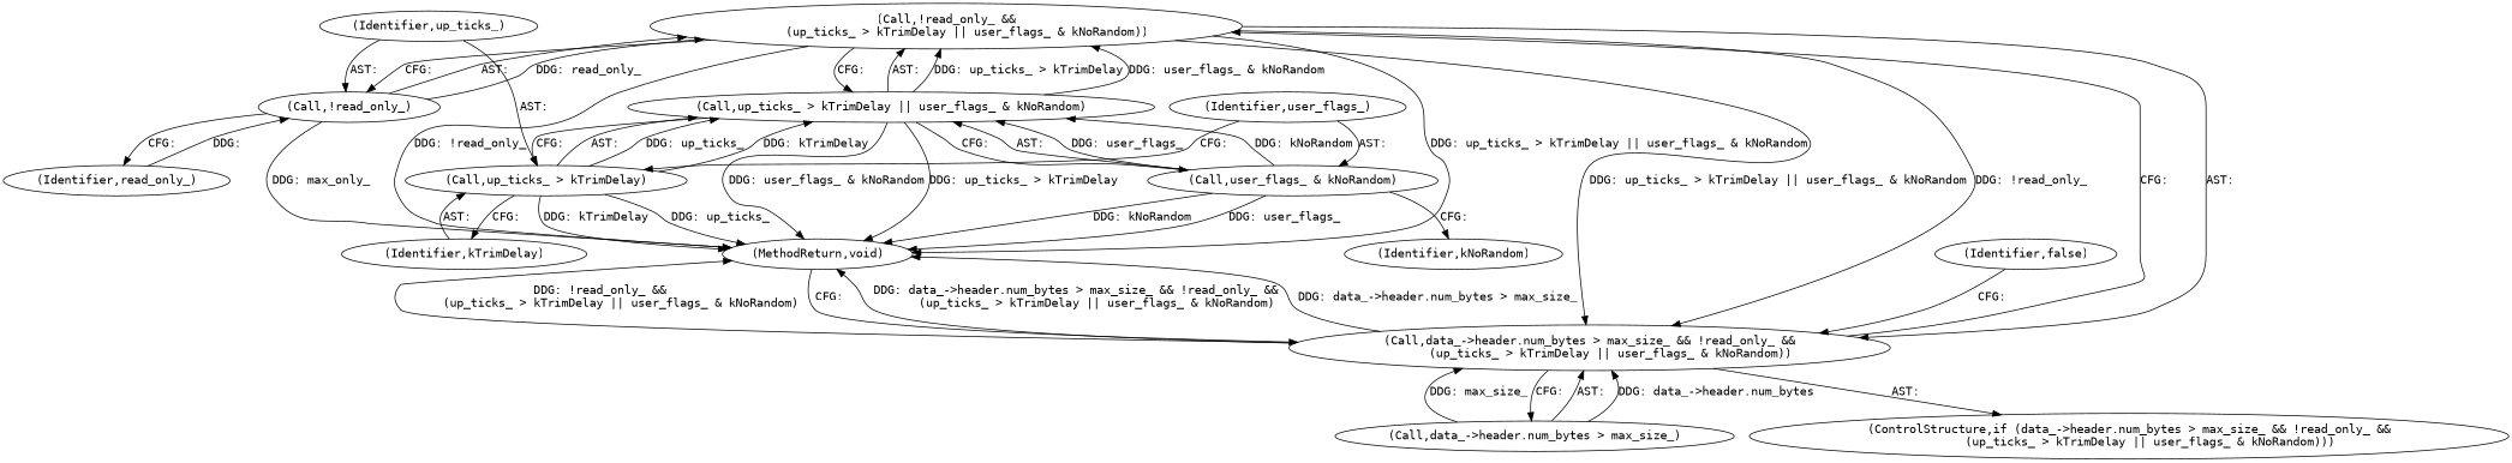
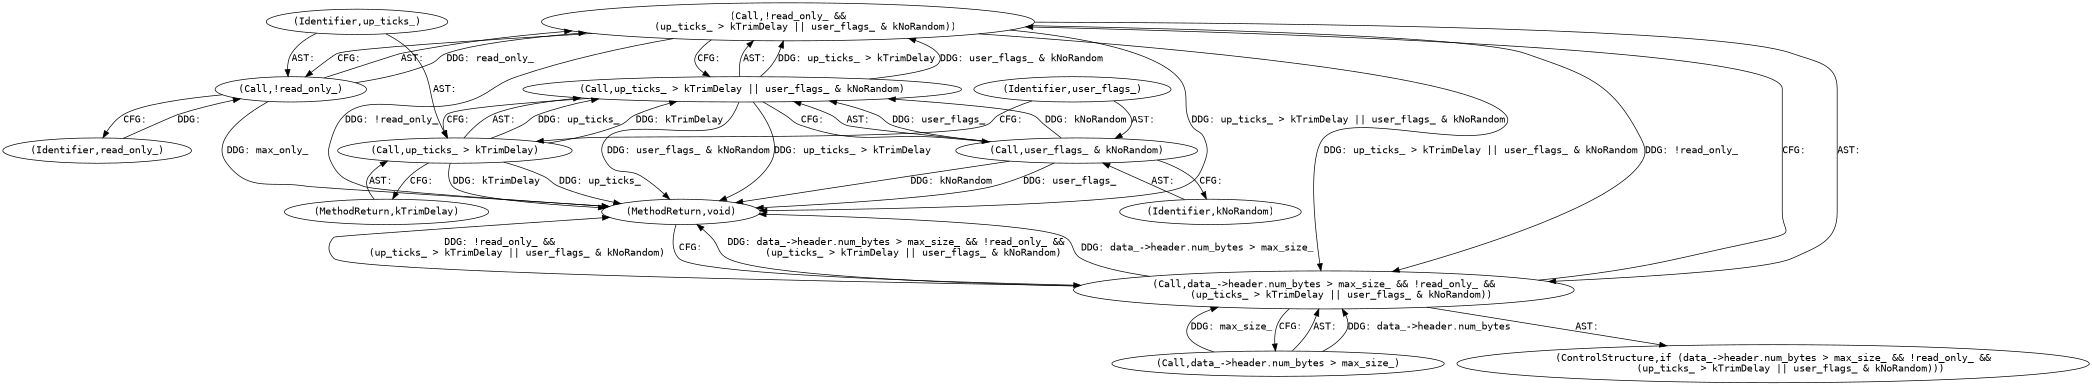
  digraph {
    fontname="DejaVu Sans Mono"
    node [fontname="DejaVu Sans Mono"]
    edge [fontname="DejaVu Sans Mono"]
    n1 [label="(Call,!read_only_ &&\n      (up_ticks_ > kTrimDelay || user_flags_ & kNoRandom))"]
    n2 [label="(Call,!read_only_)"]
    n3 [label="(Call,up_ticks_ > kTrimDelay || user_flags_ & kNoRandom)"]
    n4 [label="(Call,data_->header.num_bytes > max_size_ && !read_only_ &&\n      (up_ticks_ > kTrimDelay || user_flags_ & kNoRandom))"]
    n5 [label="(MethodReturn,void)"]
    n6 [label="(Identifier,read_only_)"]
    n7 [label="(Call,up_ticks_ > kTrimDelay)"]
    n8 [label="(Call,user_flags_ & kNoRandom)"]
    n9 [label="(Call,data_->header.num_bytes > max_size_)"]
    n10 [label="(ControlStructure,if (data_->header.num_bytes > max_size_ && !read_only_ &&\n      (up_ticks_ > kTrimDelay || user_flags_ & kNoRandom)))"]
-   n11 [label="(Identifier,kTrimDelay)"]
+   n11 [label="(MethodReturn,kTrimDelay)"]
    n12 [label="(Identifier,kNoRandom)"]
    n13 [label="(Identifier,up_ticks_)"]
-   n14 [label="(Identifier,false)"]
    n15 [label="(Identifier,user_flags_)"]
    n1 -> n2 [label="CFG: "]
    n1 -> n3 [label="CFG: "]
    n1 -> n4 [label="AST: "]
    n1 -> n4 [label="DDG: !read_only_"]
    n1 -> n4 [label="DDG: up_ticks_ > kTrimDelay || user_flags_ & kNoRandom"]
    n1 -> n5 [label="DDG: up_ticks_ > kTrimDelay || user_flags_ & kNoRandom"]
    n1 -> n5 [label="DDG: !read_only_"]
    n2 -> n1 [label="AST: "]
    n2 -> n1 [label="DDG: read_only_"]
    n2 -> n5 [label="DDG: max_only_"]
    n2 -> n6 [label="CFG: "]
    n3 -> n1 [label="AST: "]
    n3 -> n1 [label="DDG: up_ticks_ > kTrimDelay"]
    n3 -> n1 [label="DDG: user_flags_ & kNoRandom"]
    n3 -> n5 [label="DDG: user_flags_ & kNoRandom"]
    n3 -> n5 [label="DDG: up_ticks_ > kTrimDelay"]
    n3 -> n7 [label="CFG: "]
    n3 -> n8 [label="CFG: "]
    n4 -> n1 [label="CFG: "]
    n4 -> n5 [label="DDG: data_->header.num_bytes > max_size_ && !read_only_ &&\n      (up_ticks_ > kTrimDelay || user_flags_ & kNoRandom)"]
    n4 -> n5 [label="DDG: data_->header.num_bytes > max_size_"]
    n4 -> n5 [label="DDG: !read_only_ &&\n      (up_ticks_ > kTrimDelay || user_flags_ & kNoRandom)"]
    n4 -> n9 [label="CFG: "]
    n4 -> n10 [label="AST: "]
    n5 -> n4 [label="CFG: "]
    n6 -> n2 [label="DDG: "]
    n7 -> n3 [label="AST: "]
    n7 -> n3 [label="DDG: up_ticks_"]
    n7 -> n3 [label="DDG: kTrimDelay"]
    n7 -> n5 [label="DDG: up_ticks_"]
    n7 -> n5 [label="DDG: kTrimDelay"]
    n7 -> n11 [label="CFG: "]
    n8 -> n3 [label="AST: "]
    n8 -> n3 [label="DDG: user_flags_"]
    n8 -> n3 [label="DDG: kNoRandom"]
    n8 -> n5 [label="DDG: kNoRandom"]
    n8 -> n5 [label="DDG: user_flags_"]
    n8 -> n12 [label="CFG: "]
    n9 -> n4 [label="AST: "]
    n9 -> n4 [label="DDG: data_->header.num_bytes"]
    n9 -> n4 [label="DDG: max_size_"]
    n11 -> n7 [label="AST: "]
+   n12 -> n8 [label="AST: "]
    n13 -> n2 [label="AST: "]
    n13 -> n7 [label="AST: "]
-   n14 -> n4 [label="CFG: "]
    n15 -> n7 [label="CFG: "]
    n15 -> n8 [label="AST: "]
  }
